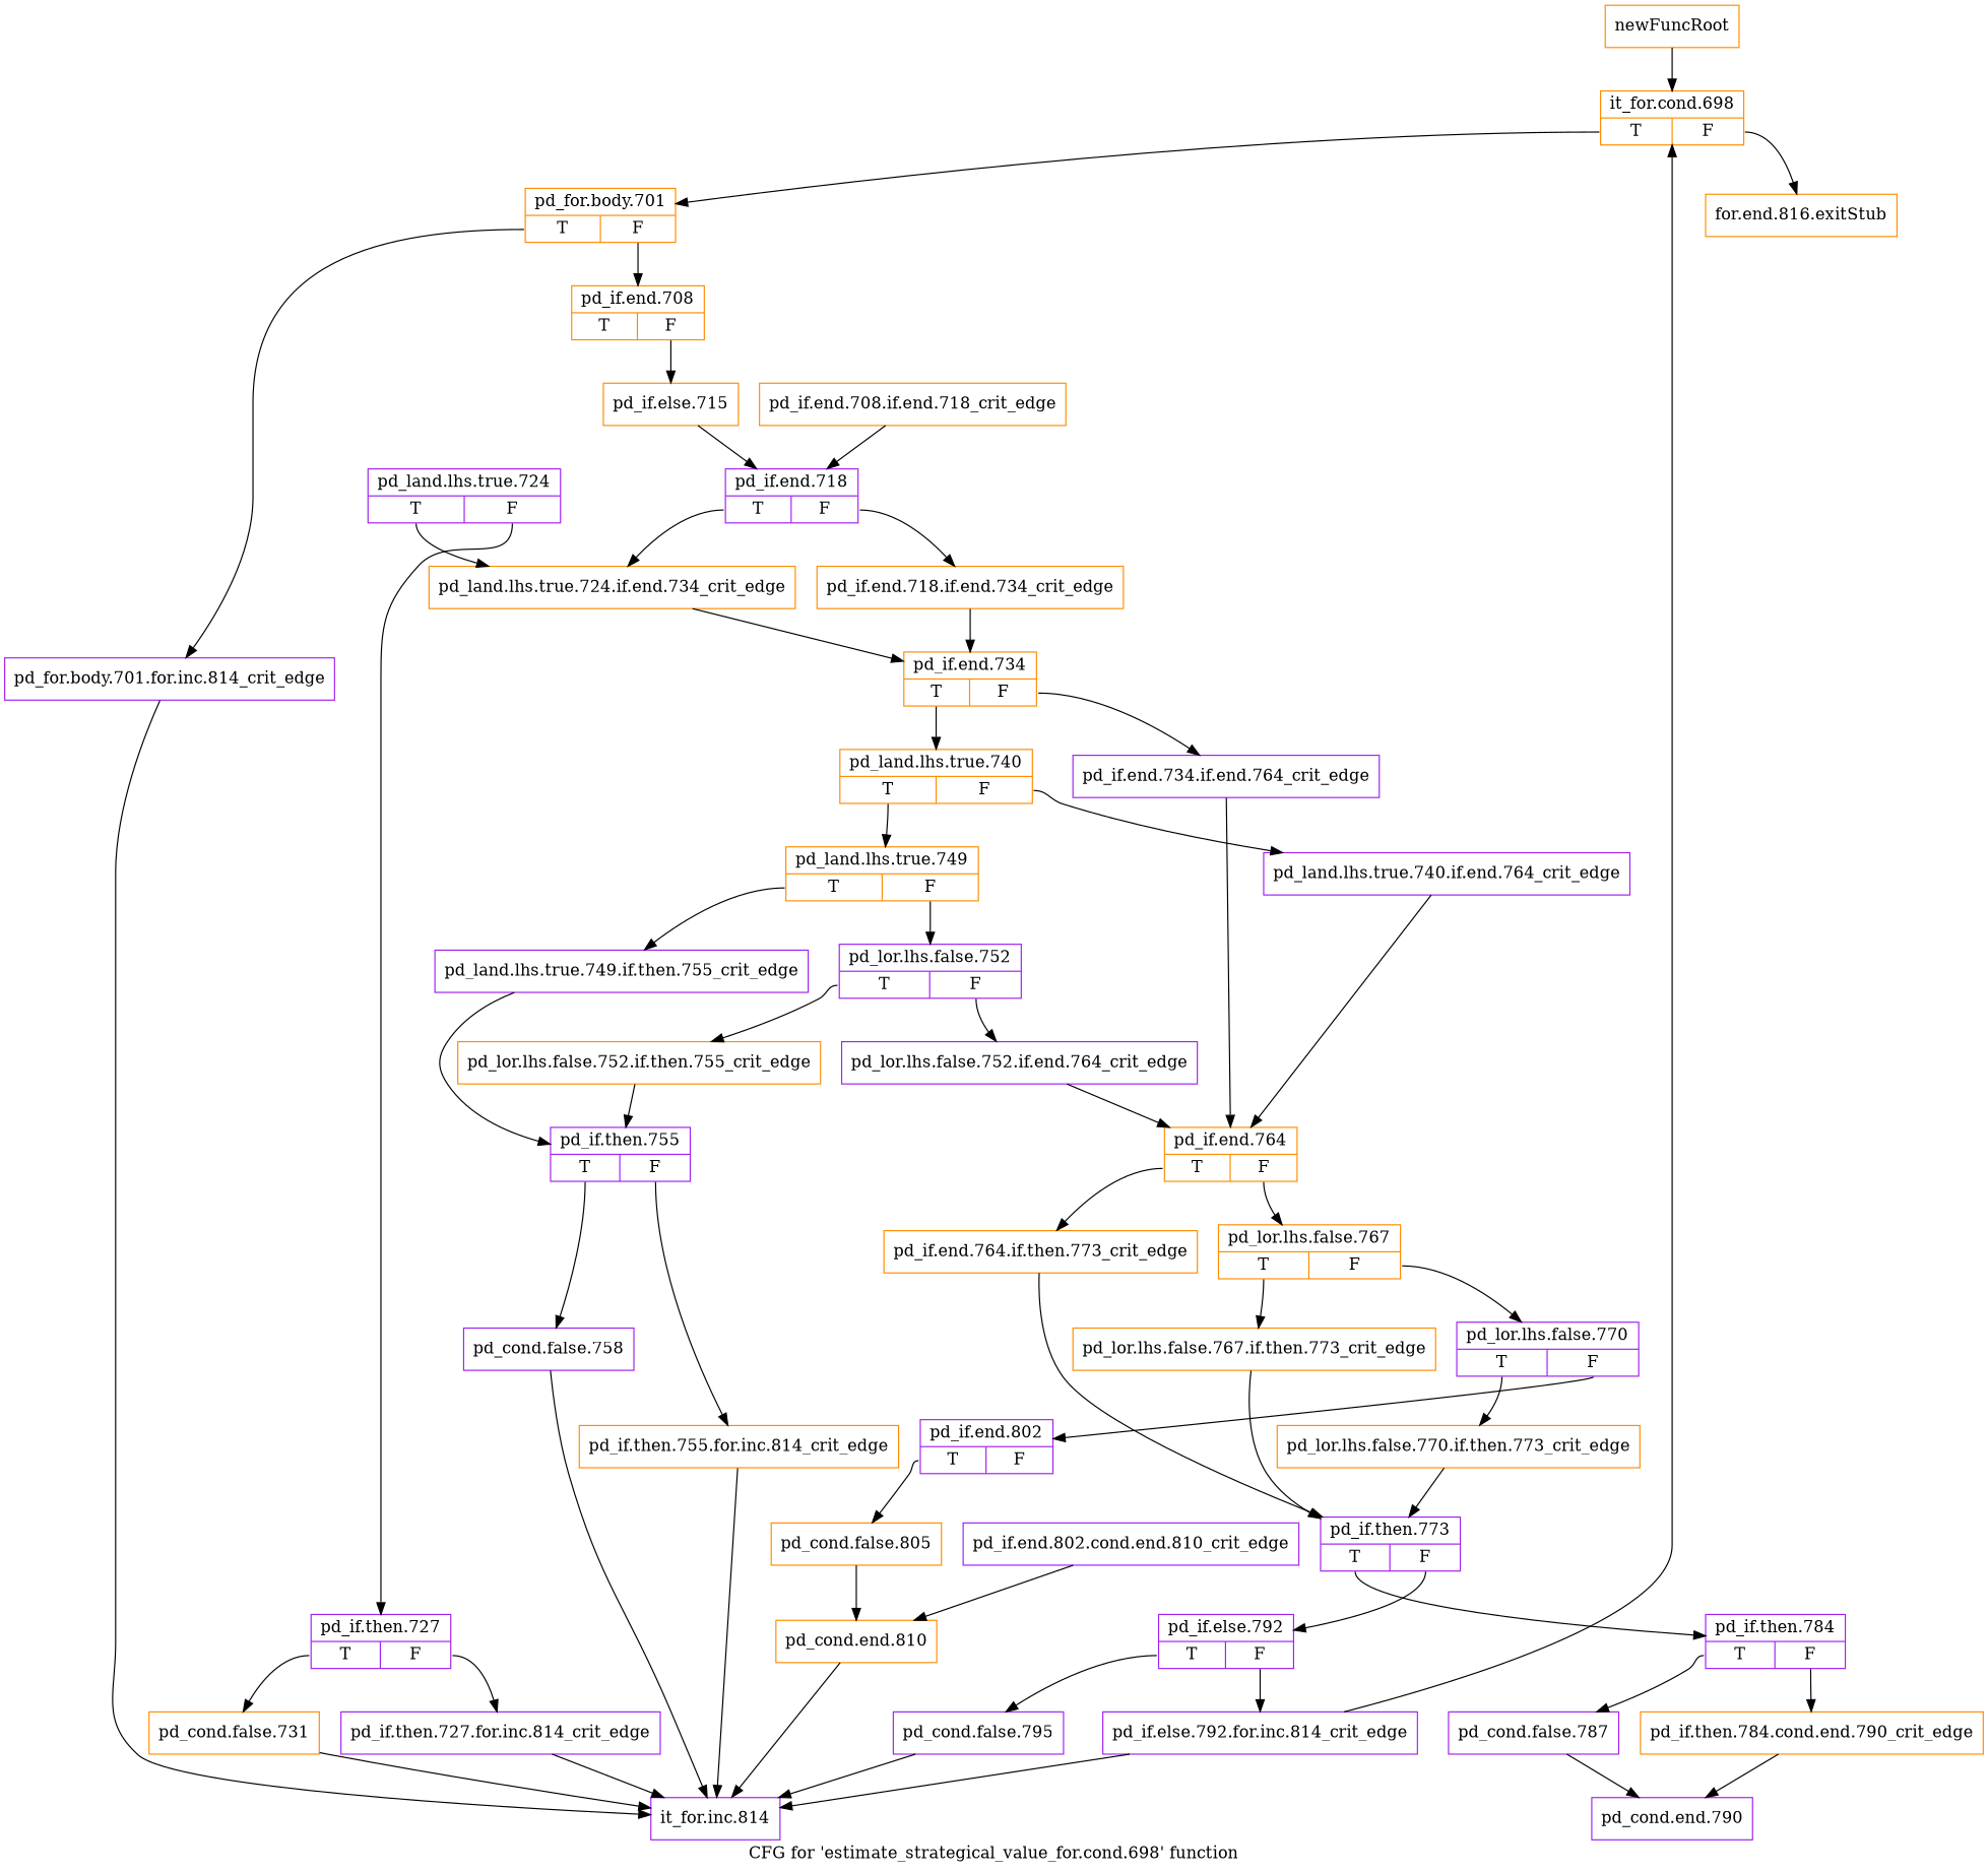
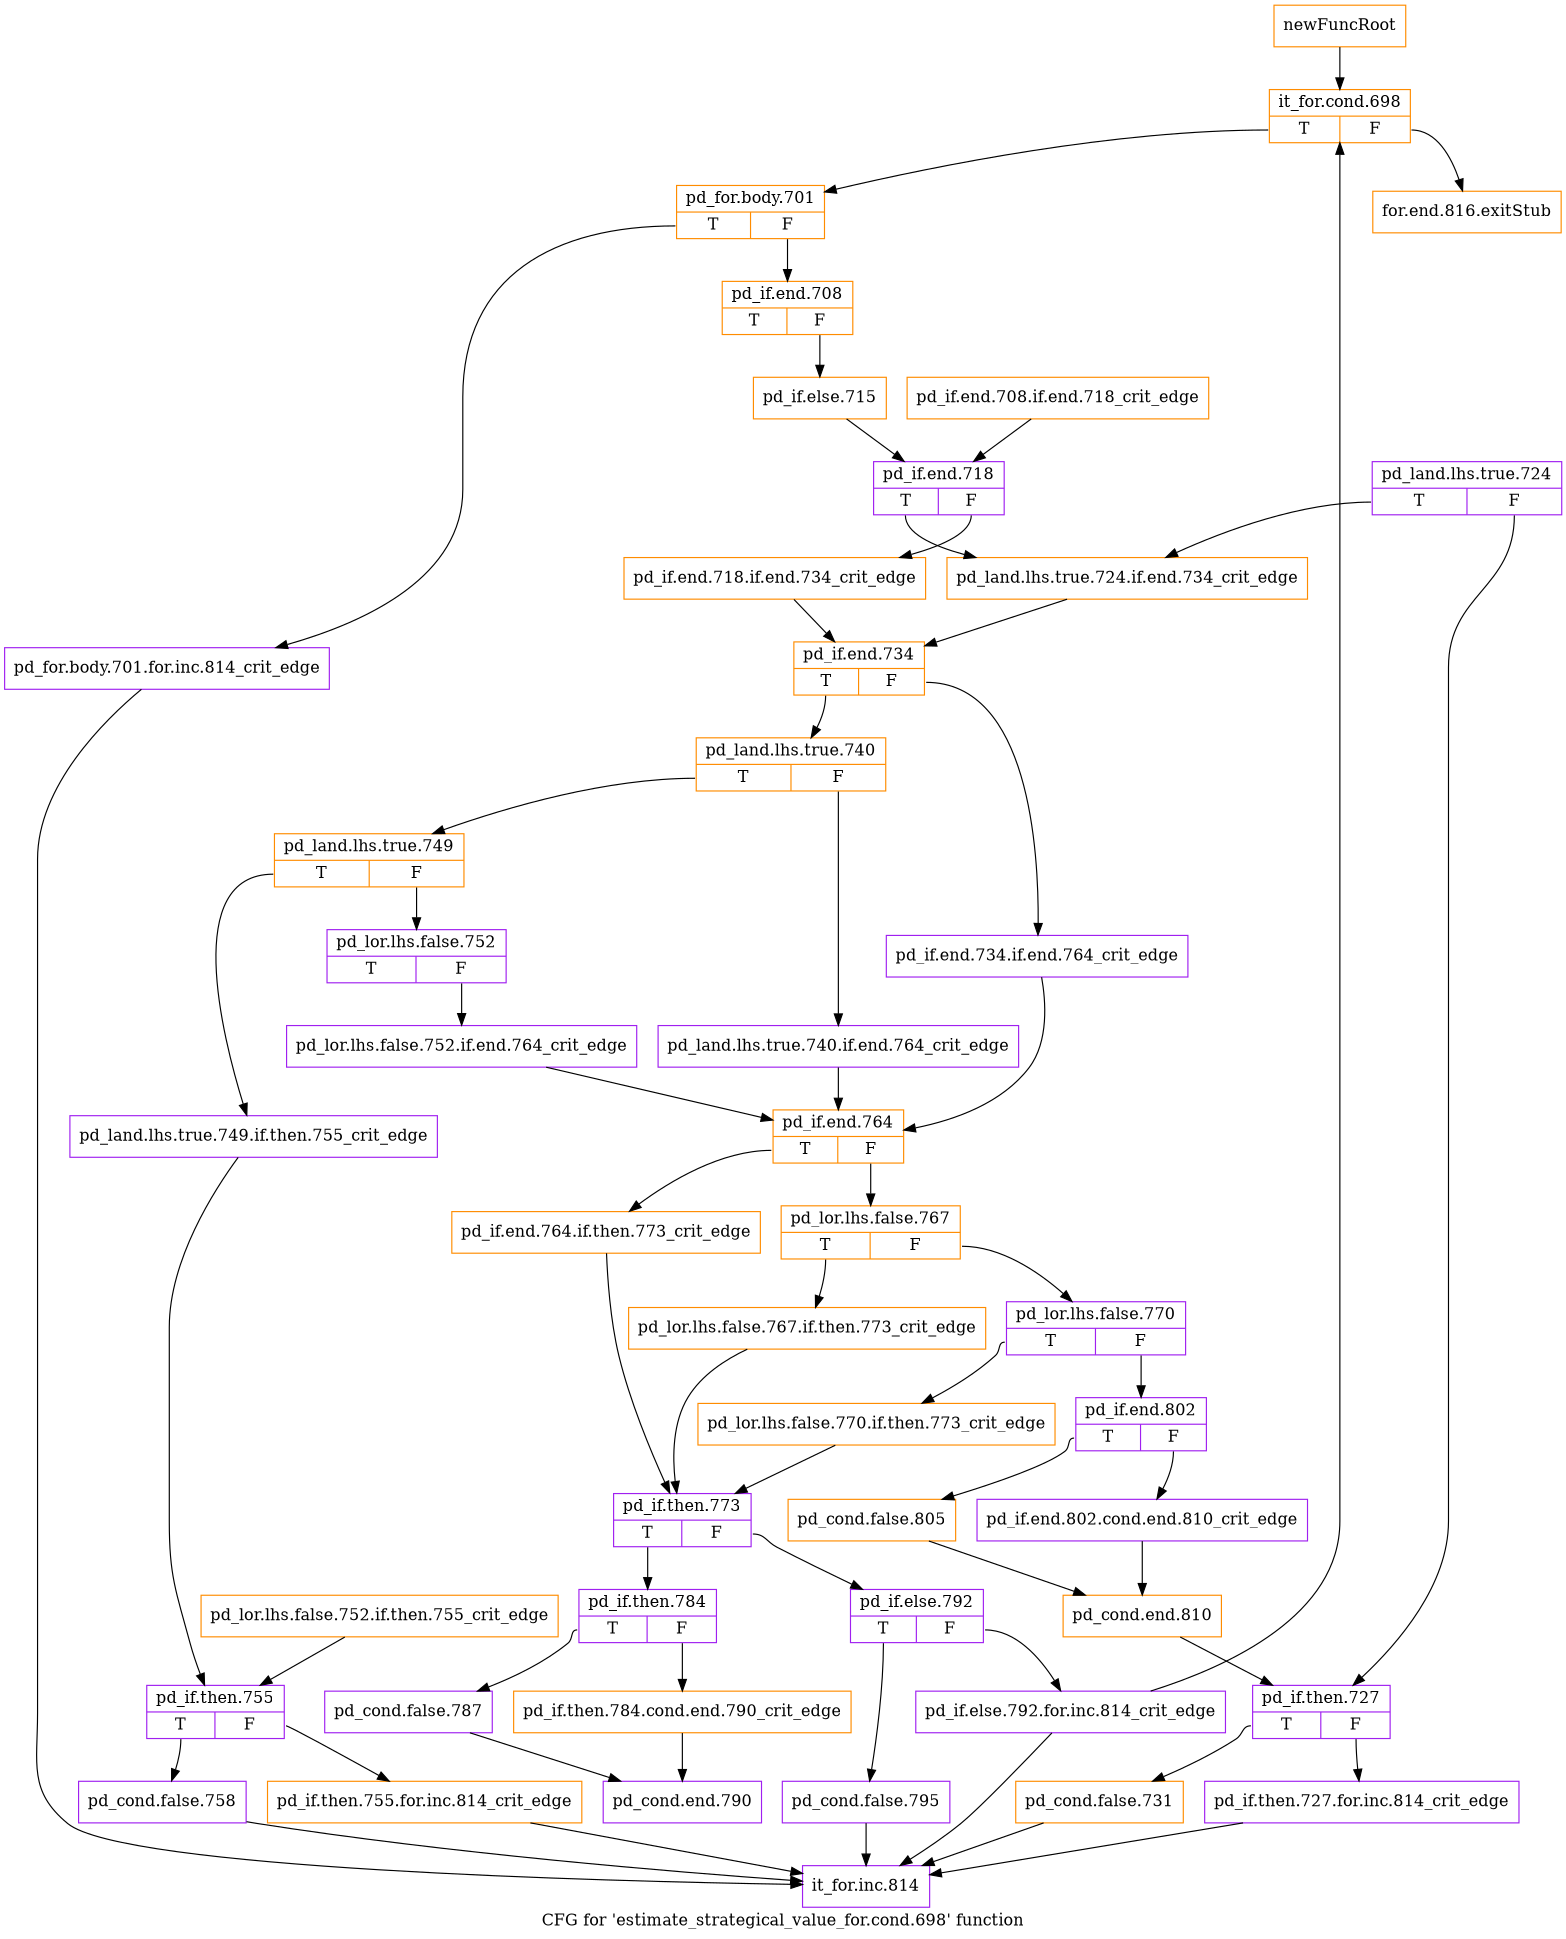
  digraph {
    label="CFG for 'estimate_strategical_value_for.cond.698' function"
    node [color=darkorange shape=record]
    n1 [label="{newFuncRoot}"]
    n2 [label="{it_for.cond.698|{<s0>T|<s1>F}}"]
    n3 [label="{for.end.816.exitStub}"]
    n4 [label="{pd_for.body.701|{<s0>T|<s1>F}}"]
    n5 [color=purple label="{pd_for.body.701.for.inc.814_crit_edge}"]
    n6 [label="{pd_if.end.708|{<s0>T|<s1>F}}"]
    n7 [color=purple label="{it_for.inc.814}"]
    n8 [label="{pd_if.else.715}"]
    n9 [label="{pd_if.end.708.if.end.718_crit_edge}"]
    n10 [color=purple label="{pd_if.end.718|{<s0>T|<s1>F}}"]
    n11 [label="{pd_if.end.718.if.end.734_crit_edge}"]
    n12 [label="{pd_land.lhs.true.724.if.end.734_crit_edge}"]
    n13 [color=purple label="{pd_land.lhs.true.724|{<s0>T|<s1>F}}"]
    n14 [color=purple label="{pd_if.then.727|{<s0>T|<s1>F}}"]
    n15 [label="{pd_if.end.734|{<s0>T|<s1>F}}"]
    n16 [label="{pd_cond.false.731}"]
    n17 [color=purple label="{pd_if.then.727.for.inc.814_crit_edge}"]
    n18 [label="{pd_land.lhs.true.740|{<s0>T|<s1>F}}"]
    n19 [color=purple label="{pd_if.end.734.if.end.764_crit_edge}"]
    n20 [label="{pd_land.lhs.true.749|{<s0>T|<s1>F}}"]
    n21 [color=purple label="{pd_land.lhs.true.740.if.end.764_crit_edge}"]
    n22 [label="{pd_if.end.764|{<s0>T|<s1>F}}"]
    n23 [color=purple label="{pd_land.lhs.true.749.if.then.755_crit_edge}"]
    n24 [color=purple label="{pd_lor.lhs.false.752|{<s0>T|<s1>F}}"]
    n25 [label="{pd_if.end.764.if.then.773_crit_edge}"]
    n26 [label="{pd_lor.lhs.false.767|{<s0>T|<s1>F}}"]
    n27 [color=purple label="{pd_if.then.773|{<s0>T|<s1>F}}"]
    n28 [label="{pd_lor.lhs.false.767.if.then.773_crit_edge}"]
    n29 [color=purple label="{pd_lor.lhs.false.770|{<s0>T|<s1>F}}"]
    n30 [color=purple label="{pd_if.then.755|{<s0>T|<s1>F}}"]
    n31 [label="{pd_lor.lhs.false.752.if.then.755_crit_edge}"]
    n32 [color=purple label="{pd_lor.lhs.false.752.if.end.764_crit_edge}"]
    n33 [color=purple label="{pd_cond.false.758}"]
    n34 [label="{pd_if.then.755.for.inc.814_crit_edge}"]
    n35 [color=purple label="{pd_if.then.784|{<s0>T|<s1>F}}"]
    n36 [color=purple label="{pd_if.else.792|{<s0>T|<s1>F}}"]
    n37 [label="{pd_lor.lhs.false.770.if.then.773_crit_edge}"]
    n38 [color=purple label="{pd_if.end.802|{<s0>T|<s1>F}}"]
    n39 [label="{pd_cond.false.805}"]
    n40 [color=purple label="{pd_if.end.802.cond.end.810_crit_edge}"]
    n41 [label="{pd_cond.end.810}"]
    n42 [color=purple label="{pd_cond.false.787}"]
    n43 [label="{pd_if.then.784.cond.end.790_crit_edge}"]
    n44 [color=purple label="{pd_cond.false.795}"]
    n45 [color=purple label="{pd_if.else.792.for.inc.814_crit_edge}"]
    n46 [color=purple label="{pd_cond.end.790}"]
    n1 -> n2
    n2 -> n3 [tailport=s1]
    n2 -> n4 [tailport=s0]
    n4 -> n5 [tailport=s0]
    n4 -> n6 [tailport=s1]
    n5 -> n7
    n6 -> n8 [tailport=s1]
    n8 -> n10
    n9 -> n10
    n10 -> n11 [tailport=s1]
    n10 -> n12 [tailport=s0]
    n11 -> n15
    n12 -> n15
    n13 -> n12 [tailport=s0]
    n13 -> n14 [tailport=s1]
    n14 -> n16 [tailport=s0]
    n14 -> n17 [tailport=s1]
    n15 -> n18 [tailport=s0]
    n15 -> n19 [tailport=s1]
    n16 -> n7
    n17 -> n7
    n18 -> n20 [tailport=s0]
    n18 -> n21 [tailport=s1]
    n19 -> n22
    n20 -> n23 [tailport=s0]
    n20 -> n24 [tailport=s1]
    n21 -> n22
    n22 -> n25 [tailport=s0]
    n22 -> n26 [tailport=s1]
    n23 -> n30
-   n24 -> n31 [tailport=s0]
    n24 -> n32 [tailport=s1]
    n25 -> n27
    n26 -> n28 [tailport=s0]
    n26 -> n29 [tailport=s1]
    n27 -> n35 [tailport=s0]
    n27 -> n36 [tailport=s1]
    n28 -> n27
    n29 -> n37 [tailport=s0]
    n29 -> n38 [tailport=s1]
    n30 -> n33 [tailport=s0]
    n30 -> n34 [tailport=s1]
    n31 -> n30
    n32 -> n22
    n33 -> n7
    n34 -> n7
    n35 -> n42 [tailport=s0]
    n35 -> n43 [tailport=s1]
    n36 -> n44 [tailport=s0]
    n36 -> n45 [tailport=s1]
    n37 -> n27
    n38 -> n39 [tailport=s0]
+   n38 -> n40 [tailport=s1]
    n39 -> n41
    n40 -> n41
-   n41 -> n7
+   n41 -> n14
    n42 -> n46
    n43 -> n46
    n44 -> n7
    n45 -> n2
    n45 -> n7
  }
